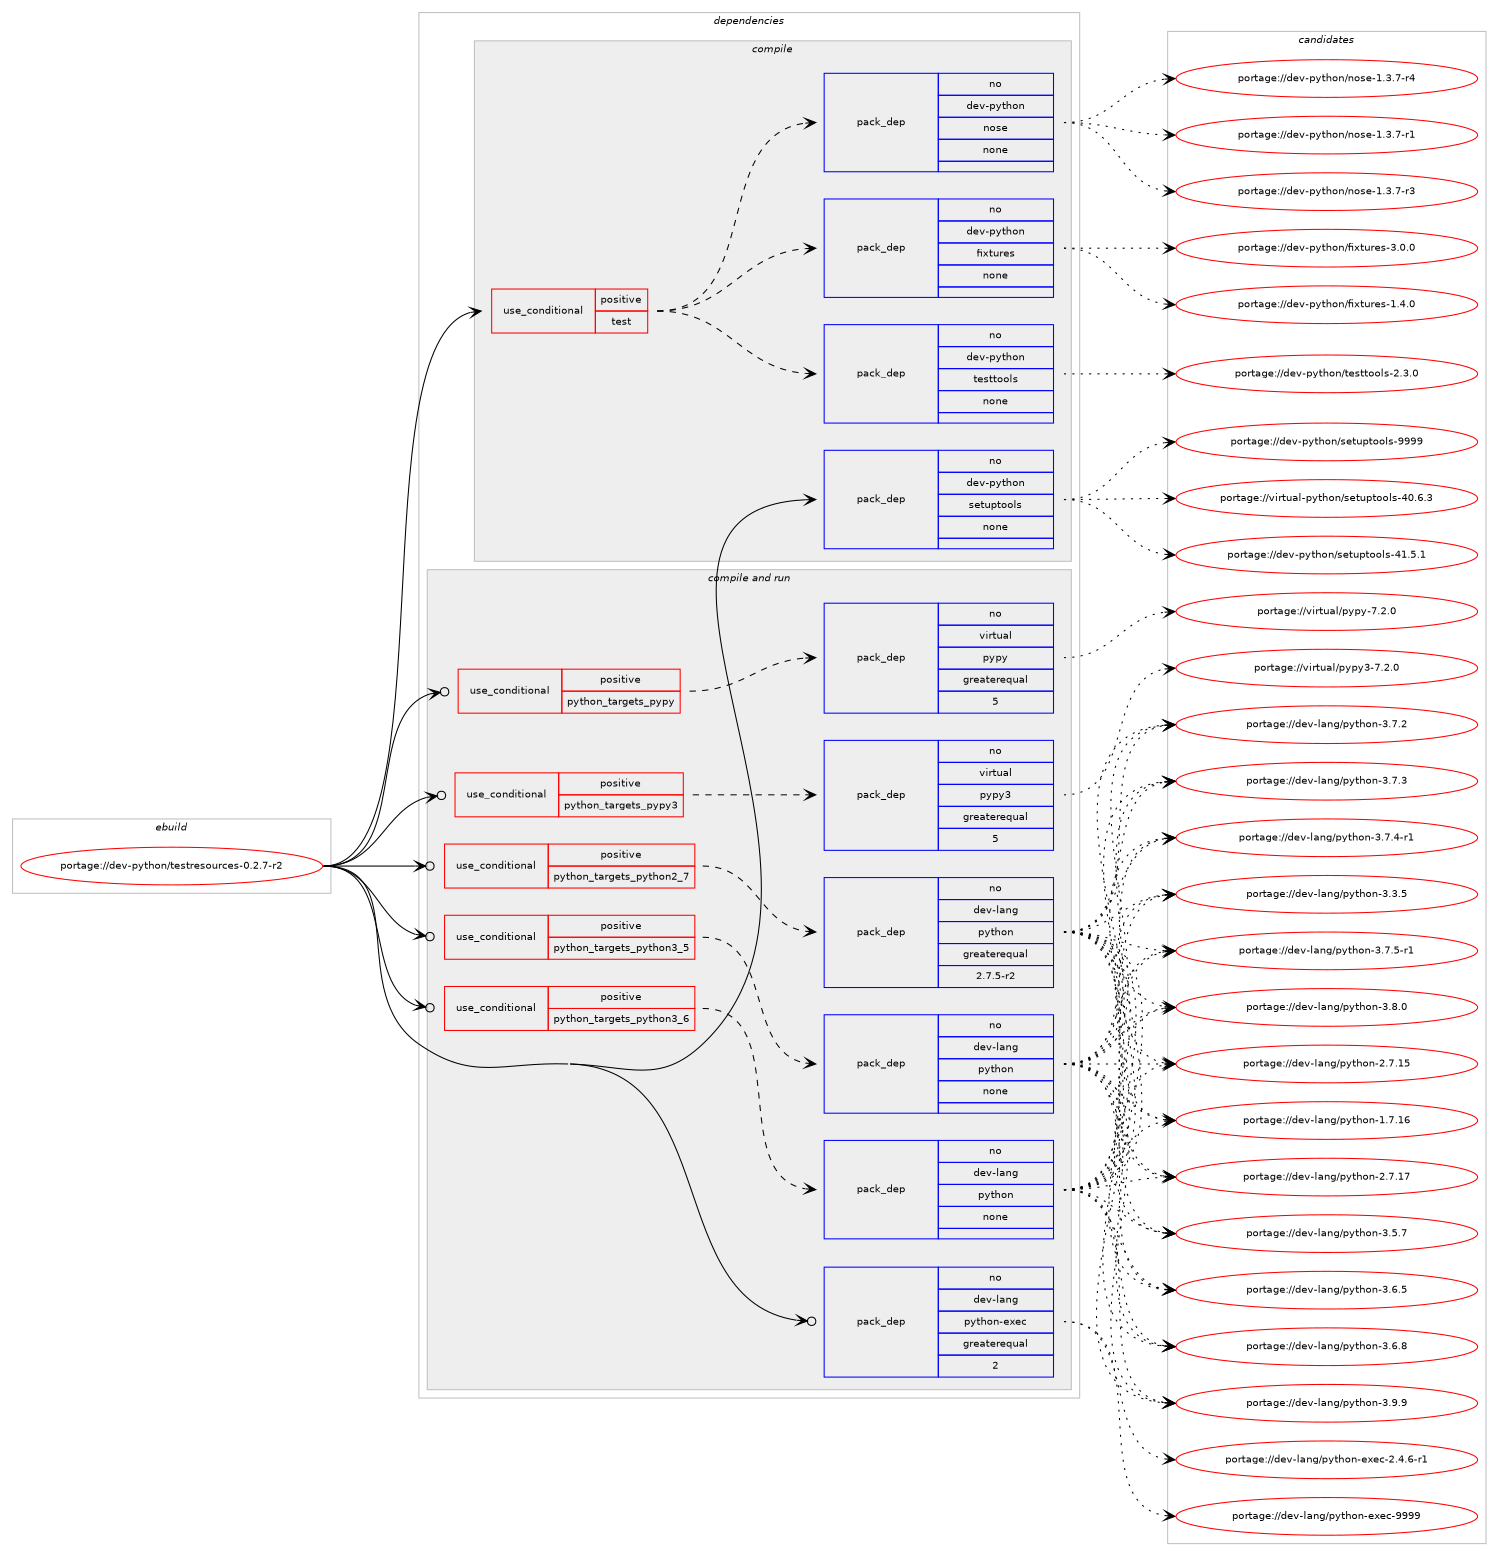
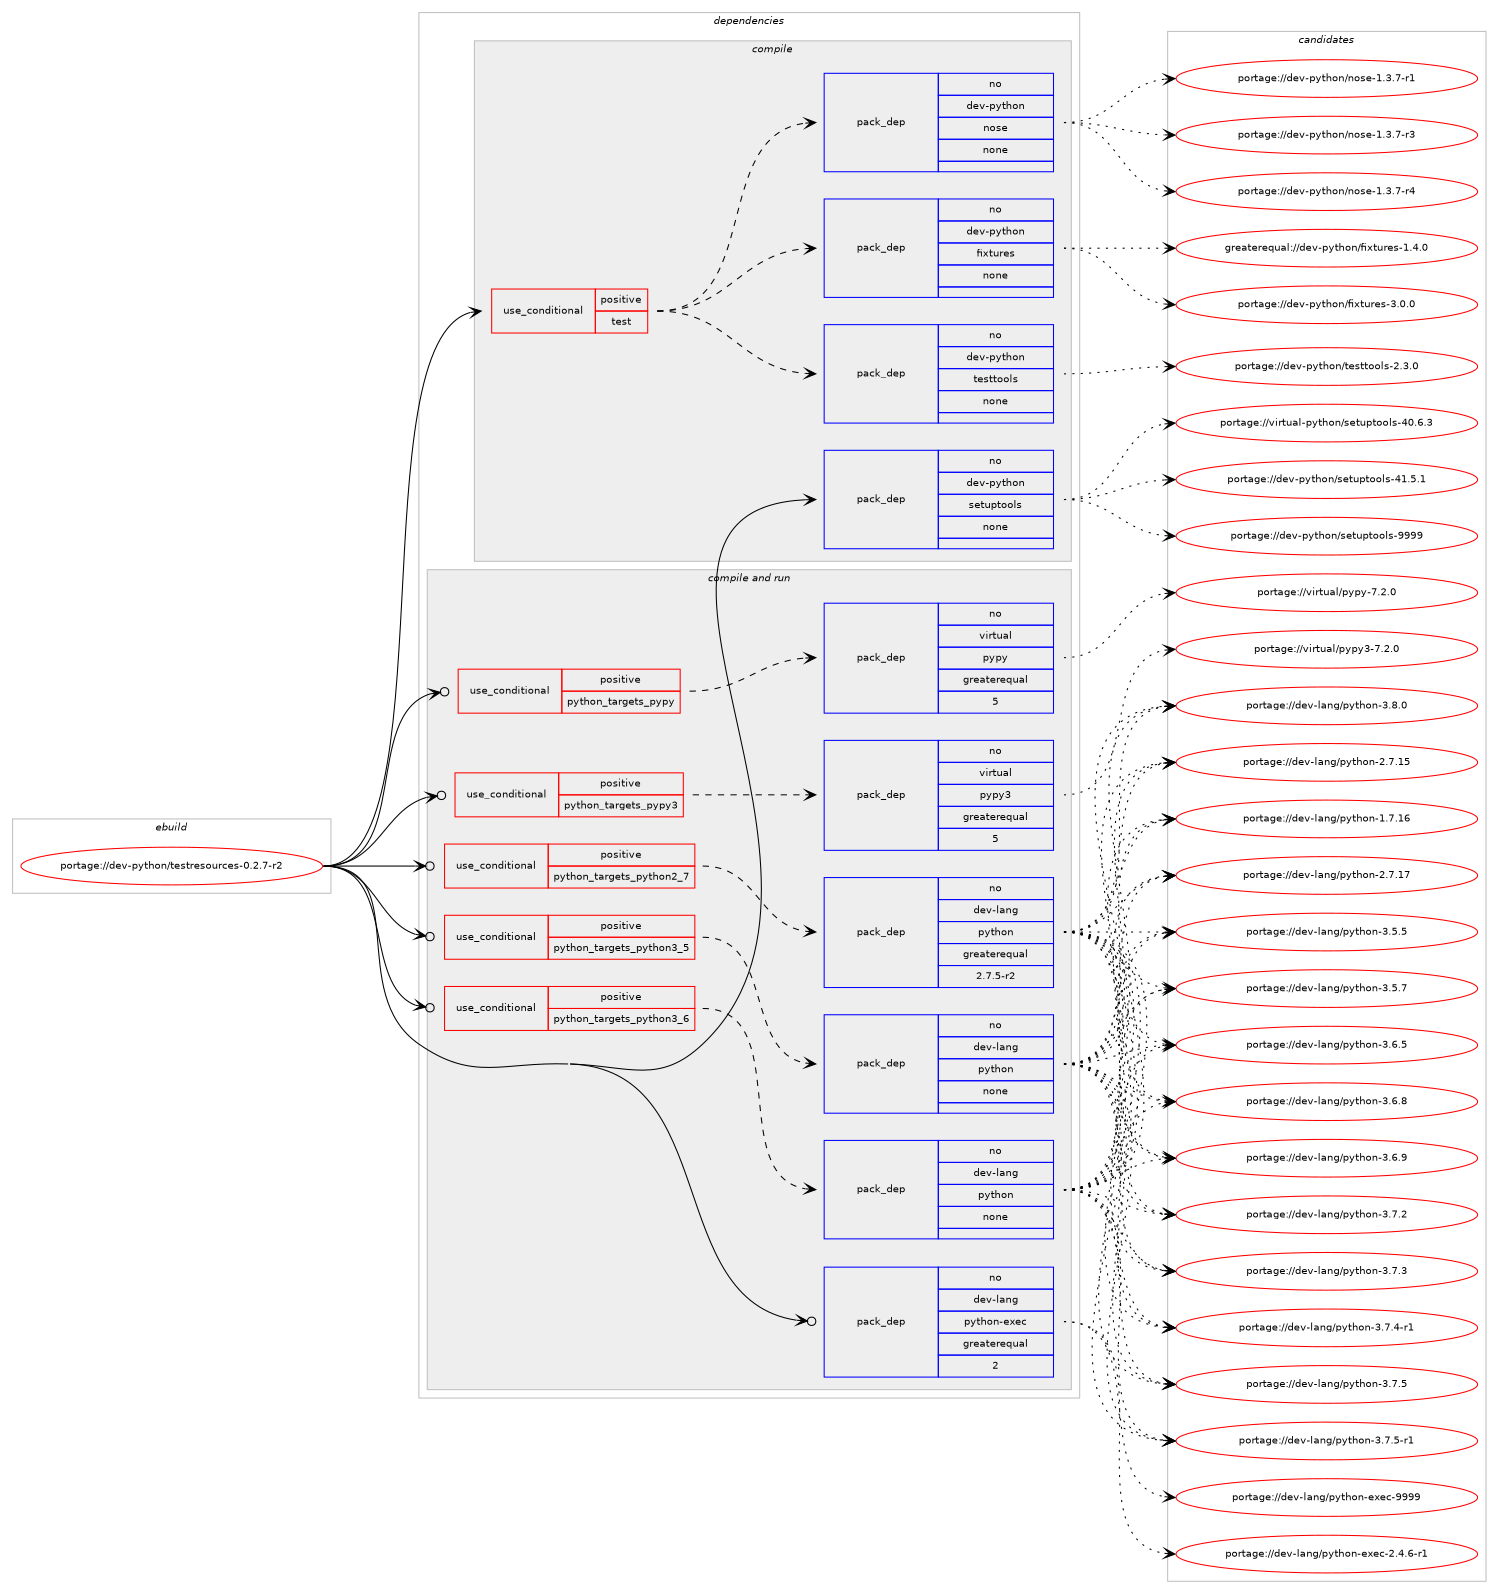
  digraph {
    compound=true
    concentrate=true
    fontname=Helvetica
    fontsize=10
    newrank=true
    rankdir=LR
    ranksep=1.5
    node [color=red fontname=Helvetica fontsize=10]
    edge [arrowhead=vee headport=w style=dotted tailport=e weight=100]
    n1 [label="portage://dev-python/testresources-0.2.7-r2" width=4]
    n2 [color=blue label=<<TABLE BORDER="0" CELLBORDER="1" CELLSPACING="0" CELLPADDING="4" WIDTH="220"><TR><TD ROWSPAN="6" CELLPADDING="30">pack_dep</TD></TR><TR><TD WIDTH="110">no</TD></TR><TR><TD>dev-python</TD></TR><TR><TD>nose</TD></TR><TR><TD>none</TD></TR><TR><TD></TD></TR></TABLE>> shape=none]
    n3 [color=blue label=<<TABLE BORDER="0" CELLBORDER="1" CELLSPACING="0" CELLPADDING="4" WIDTH="220"><TR><TD ROWSPAN="6" CELLPADDING="30">pack_dep</TD></TR><TR><TD WIDTH="110">no</TD></TR><TR><TD>dev-python</TD></TR><TR><TD>testtools</TD></TR><TR><TD>none</TD></TR><TR><TD></TD></TR></TABLE>> shape=none]
    n4 [color=blue label=<<TABLE BORDER="0" CELLBORDER="1" CELLSPACING="0" CELLPADDING="4" WIDTH="220"><TR><TD ROWSPAN="6" CELLPADDING="30">pack_dep</TD></TR><TR><TD WIDTH="110">no</TD></TR><TR><TD>dev-python</TD></TR><TR><TD>fixtures</TD></TR><TR><TD>none</TD></TR><TR><TD></TD></TR></TABLE>> shape=none]
    n5 [label=<<TABLE BORDER="0" CELLBORDER="1" CELLSPACING="0" CELLPADDING="4"><TR><TD ROWSPAN="3" CELLPADDING="10">use_conditional</TD></TR><TR><TD>positive</TD></TR><TR><TD>test</TD></TR></TABLE>> shape=none]
    n6 [color=blue label=<<TABLE BORDER="0" CELLBORDER="1" CELLSPACING="0" CELLPADDING="4" WIDTH="220"><TR><TD ROWSPAN="6" CELLPADDING="30">pack_dep</TD></TR><TR><TD WIDTH="110">no</TD></TR><TR><TD>dev-python</TD></TR><TR><TD>setuptools</TD></TR><TR><TD>none</TD></TR><TR><TD></TD></TR></TABLE>> shape=none]
    n7 [color=blue label=<<TABLE BORDER="0" CELLBORDER="1" CELLSPACING="0" CELLPADDING="4" WIDTH="220"><TR><TD ROWSPAN="6" CELLPADDING="30">pack_dep</TD></TR><TR><TD WIDTH="110">no</TD></TR><TR><TD>virtual</TD></TR><TR><TD>pypy</TD></TR><TR><TD>greaterequal</TD></TR><TR><TD>5</TD></TR></TABLE>> shape=none]
    n8 [label=<<TABLE BORDER="0" CELLBORDER="1" CELLSPACING="0" CELLPADDING="4"><TR><TD ROWSPAN="3" CELLPADDING="10">use_conditional</TD></TR><TR><TD>positive</TD></TR><TR><TD>python_targets_pypy</TD></TR></TABLE>> shape=none]
    n9 [color=blue label=<<TABLE BORDER="0" CELLBORDER="1" CELLSPACING="0" CELLPADDING="4" WIDTH="220"><TR><TD ROWSPAN="6" CELLPADDING="30">pack_dep</TD></TR><TR><TD WIDTH="110">no</TD></TR><TR><TD>virtual</TD></TR><TR><TD>pypy3</TD></TR><TR><TD>greaterequal</TD></TR><TR><TD>5</TD></TR></TABLE>> shape=none]
    n10 [label=<<TABLE BORDER="0" CELLBORDER="1" CELLSPACING="0" CELLPADDING="4"><TR><TD ROWSPAN="3" CELLPADDING="10">use_conditional</TD></TR><TR><TD>positive</TD></TR><TR><TD>python_targets_pypy3</TD></TR></TABLE>> shape=none]
    n11 [color=blue label=<<TABLE BORDER="0" CELLBORDER="1" CELLSPACING="0" CELLPADDING="4" WIDTH="220"><TR><TD ROWSPAN="6" CELLPADDING="30">pack_dep</TD></TR><TR><TD WIDTH="110">no</TD></TR><TR><TD>dev-lang</TD></TR><TR><TD>python</TD></TR><TR><TD>greaterequal</TD></TR><TR><TD>2.7.5-r2</TD></TR></TABLE>> shape=none]
    n12 [label=<<TABLE BORDER="0" CELLBORDER="1" CELLSPACING="0" CELLPADDING="4"><TR><TD ROWSPAN="3" CELLPADDING="10">use_conditional</TD></TR><TR><TD>positive</TD></TR><TR><TD>python_targets_python2_7</TD></TR></TABLE>> shape=none]
    n13 [color=blue label=<<TABLE BORDER="0" CELLBORDER="1" CELLSPACING="0" CELLPADDING="4" WIDTH="220"><TR><TD ROWSPAN="6" CELLPADDING="30">pack_dep</TD></TR><TR><TD WIDTH="110">no</TD></TR><TR><TD>dev-lang</TD></TR><TR><TD>python</TD></TR><TR><TD>none</TD></TR><TR><TD></TD></TR></TABLE>> shape=none]
    n14 [label=<<TABLE BORDER="0" CELLBORDER="1" CELLSPACING="0" CELLPADDING="4"><TR><TD ROWSPAN="3" CELLPADDING="10">use_conditional</TD></TR><TR><TD>positive</TD></TR><TR><TD>python_targets_python3_5</TD></TR></TABLE>> shape=none]
    n15 [color=blue label=<<TABLE BORDER="0" CELLBORDER="1" CELLSPACING="0" CELLPADDING="4" WIDTH="220"><TR><TD ROWSPAN="6" CELLPADDING="30">pack_dep</TD></TR><TR><TD WIDTH="110">no</TD></TR><TR><TD>dev-lang</TD></TR><TR><TD>python</TD></TR><TR><TD>none</TD></TR><TR><TD></TD></TR></TABLE>> shape=none]
    n16 [label=<<TABLE BORDER="0" CELLBORDER="1" CELLSPACING="0" CELLPADDING="4"><TR><TD ROWSPAN="3" CELLPADDING="10">use_conditional</TD></TR><TR><TD>positive</TD></TR><TR><TD>python_targets_python3_6</TD></TR></TABLE>> shape=none]
    n17 [color=blue label=<<TABLE BORDER="0" CELLBORDER="1" CELLSPACING="0" CELLPADDING="4" WIDTH="220"><TR><TD ROWSPAN="6" CELLPADDING="30">pack_dep</TD></TR><TR><TD WIDTH="110">no</TD></TR><TR><TD>dev-lang</TD></TR><TR><TD>python-exec</TD></TR><TR><TD>greaterequal</TD></TR><TR><TD>2</TD></TR></TABLE>> shape=none]
    n18 [label="portage://dev-python/nose-1.3.7-r1" width=4]
    n19 [label="portage://dev-python/nose-1.3.7-r3" width=4]
    n20 [label="portage://dev-python/nose-1.3.7-r4" width=4]
    n21 [label="portage://dev-python/testtools-2.3.0" width=4]
-   n22 [label="portage://dev-python/fixtures-1.4.0" width=4]
+   n22 [label="greaterequal://dev-python/fixtures-1.4.0" width=4]
    n23 [label="portage://dev-python/fixtures-3.0.0" width=4]
    n24 [label="portage://virtual-python/setuptools-40.6.3" width=4]
    n25 [label="portage://dev-python/setuptools-41.5.1" width=4]
    n26 [label="portage://dev-python/setuptools-9999" width=4]
    n27 [label="portage://virtual/pypy-7.2.0" width=4]
    n28 [label="portage://virtual/pypy3-7.2.0" width=4]
    n29 [label="portage://dev-lang/python-2.7.15" width=4]
    n30 [label="portage://dev-lang/python-1.7.16" width=4]
    n31 [label="portage://dev-lang/python-2.7.17" width=4]
+   n32 [label="portage://dev-lang/python-3.5.5" width=4]
    n33 [label="portage://dev-lang/python-3.5.7" width=4]
    n34 [label="portage://dev-lang/python-3.6.5" width=4]
    n35 [label="portage://dev-lang/python-3.6.8" width=4]
-   n36 [label="portage://dev-lang/python-3.9.9" width=4]
+   n36 [label="portage://dev-lang/python-3.6.9" width=4]
    n37 [label="portage://dev-lang/python-3.7.2" width=4]
    n38 [label="portage://dev-lang/python-3.7.3" width=4]
    n39 [label="portage://dev-lang/python-3.7.4-r1" width=4]
-   n40 [label="portage://dev-lang/python-3.3.5" width=4]
+   n40 [label="portage://dev-lang/python-3.7.5" width=4]
    n41 [label="portage://dev-lang/python-3.7.5-r1" width=4]
    n42 [label="portage://dev-lang/python-3.8.0" width=4]
    n43 [label="portage://dev-lang/python-exec-2.4.6-r1" width=4]
    n44 [label="portage://dev-lang/python-exec-9999" width=4]
    subgraph cluster_1 {
      color=gray
      label=<<i>ebuild</i>>
      rank=same
      n1
    }
    subgraph cluster_2 {
      color=gray
      label=<<i>dependencies</i>>
      subgraph cluster_3 {
        color=gray
        fillcolor="#eeeeee"
        label=<<i>compile</i>>
        style=filled
        subgraph sub_4 {
          color=gray
          fillcolor="#eeeeee"
          label=<<i>compile</i>>
          style=filled
          n5
          subgraph sub_5 {
            color=gray
            fillcolor="#eeeeee"
            label=<<i>compile</i>>
            style=filled
            n2
          }
          subgraph sub_6 {
            color=gray
            fillcolor="#eeeeee"
            label=<<i>compile</i>>
            style=filled
            n3
          }
          subgraph sub_7 {
            color=gray
            fillcolor="#eeeeee"
            label=<<i>compile</i>>
            style=filled
            n4
          }
        }
        subgraph sub_8 {
          color=gray
          fillcolor="#eeeeee"
          label=<<i>compile</i>>
          style=filled
          n6
        }
      }
      subgraph cluster_9 {
        color=gray
        fillcolor="#eeeeee"
        label=<<i>compile and run</i>>
        style=filled
        subgraph sub_10 {
          color=gray
          fillcolor="#eeeeee"
          label=<<i>compile and run</i>>
          style=filled
          n8
          subgraph sub_11 {
            color=gray
            fillcolor="#eeeeee"
            label=<<i>compile and run</i>>
            style=filled
            n7
          }
        }
        subgraph sub_12 {
          color=gray
          fillcolor="#eeeeee"
          label=<<i>compile and run</i>>
          style=filled
          n10
          subgraph sub_13 {
            color=gray
            fillcolor="#eeeeee"
            label=<<i>compile and run</i>>
            style=filled
            n9
          }
        }
        subgraph sub_14 {
          color=gray
          fillcolor="#eeeeee"
          label=<<i>compile and run</i>>
          style=filled
          n12
          subgraph sub_15 {
            color=gray
            fillcolor="#eeeeee"
            label=<<i>compile and run</i>>
            style=filled
            n11
          }
        }
        subgraph sub_16 {
          color=gray
          fillcolor="#eeeeee"
          label=<<i>compile and run</i>>
          style=filled
          n14
          subgraph sub_17 {
            color=gray
            fillcolor="#eeeeee"
            label=<<i>compile and run</i>>
            style=filled
            n13
          }
        }
        subgraph sub_18 {
          color=gray
          fillcolor="#eeeeee"
          label=<<i>compile and run</i>>
          style=filled
          n16
          subgraph sub_19 {
            color=gray
            fillcolor="#eeeeee"
            label=<<i>compile and run</i>>
            style=filled
            n15
          }
        }
        subgraph sub_20 {
          color=gray
          fillcolor="#eeeeee"
          label=<<i>compile and run</i>>
          style=filled
          n17
        }
      }
      subgraph cluster_21 {
        color=gray
        fillcolor="#eeeeee"
        label=<<i>run</i>>
        style=filled
      }
    }
    subgraph cluster_22 {
      color=gray
      label=<<i>candidates</i>>
      rank=same
      subgraph sub_23 {
        color=black
        label=<<i>candidates</i>>
        nodesep=1
        rank=same
        n18
        n19
        n20
      }
      subgraph sub_24 {
        color=black
        label=<<i>candidates</i>>
        nodesep=1
        rank=same
        n21
      }
      subgraph sub_25 {
        color=black
        label=<<i>candidates</i>>
        nodesep=1
        rank=same
        n22
        n23
      }
      subgraph sub_26 {
        color=black
        label=<<i>candidates</i>>
        nodesep=1
        rank=same
        n24
        n25
        n26
      }
      subgraph sub_27 {
        color=black
        label=<<i>candidates</i>>
        nodesep=1
        rank=same
        n27
      }
      subgraph sub_28 {
        color=black
        label=<<i>candidates</i>>
        nodesep=1
        rank=same
        n28
      }
      subgraph sub_29 {
        color=black
        label=<<i>candidates</i>>
        nodesep=1
        rank=same
        n29
        n30
        n31
+       n32
        n33
        n34
        n35
        n36
        n37
        n38
        n39
        n40
        n41
        n42
      }
      subgraph sub_30 {
        color=black
        label=<<i>candidates</i>>
        nodesep=1
        rank=same
        n29
        n30
        n31
+       n32
        n33
        n34
        n35
        n36
        n37
        n38
        n39
        n40
        n41
        n42
      }
      subgraph sub_31 {
        color=black
        label=<<i>candidates</i>>
        nodesep=1
        rank=same
        n29
        n30
        n31
+       n32
        n33
        n34
        n35
        n36
        n37
        n38
        n39
        n40
        n41
        n42
      }
      subgraph sub_32 {
        color=black
        label=<<i>candidates</i>>
        nodesep=1
        rank=same
        n43
        n44
      }
    }
    n1 -> n5 [style=solid weight=20]
    n1 -> n6 [style=solid weight=20]
    n1 -> n8 [arrowhead=odotvee style=solid weight=20]
    n1 -> n10 [arrowhead=odotvee style=solid weight=20]
    n1 -> n12 [arrowhead=odotvee style=solid weight=20]
    n1 -> n14 [arrowhead=odotvee style=solid weight=20]
    n1 -> n16 [arrowhead=odotvee style=solid weight=20]
    n1 -> n17 [arrowhead=odotvee style=solid weight=20]
    n2 -> n18
    n2 -> n19
    n2 -> n20
    n3 -> n21
    n4 -> n22
    n4 -> n23
    n5 -> n2 [style=dashed weight=20]
    n5 -> n3 [style=dashed weight=20]
    n5 -> n4 [style=dashed weight=20]
    n6 -> n24
    n6 -> n25
    n6 -> n26
    n7 -> n27
    n8 -> n7 [style=dashed weight=20]
    n9 -> n28
    n10 -> n9 [style=dashed weight=20]
    n11 -> n29
    n11 -> n30
    n11 -> n31
+   n11 -> n32
    n11 -> n33
    n11 -> n34
    n11 -> n35
    n11 -> n36
    n11 -> n37
    n11 -> n38
    n11 -> n39
    n11 -> n40
    n11 -> n41
    n11 -> n42
    n12 -> n11 [style=dashed weight=20]
    n13 -> n29
    n13 -> n30
    n13 -> n31
+   n13 -> n32
    n13 -> n33
    n13 -> n34
    n13 -> n35
    n13 -> n36
    n13 -> n37
    n13 -> n38
    n13 -> n39
    n13 -> n40
    n13 -> n41
    n13 -> n42
    n14 -> n13 [style=dashed weight=20]
    n15 -> n29
    n15 -> n30
    n15 -> n31
+   n15 -> n32
    n15 -> n33
    n15 -> n34
    n15 -> n35
    n15 -> n36
    n15 -> n37
    n15 -> n38
    n15 -> n39
    n15 -> n40
    n15 -> n41
    n15 -> n42
    n16 -> n15 [style=dashed weight=20]
    n17 -> n43
    n17 -> n44
  }
